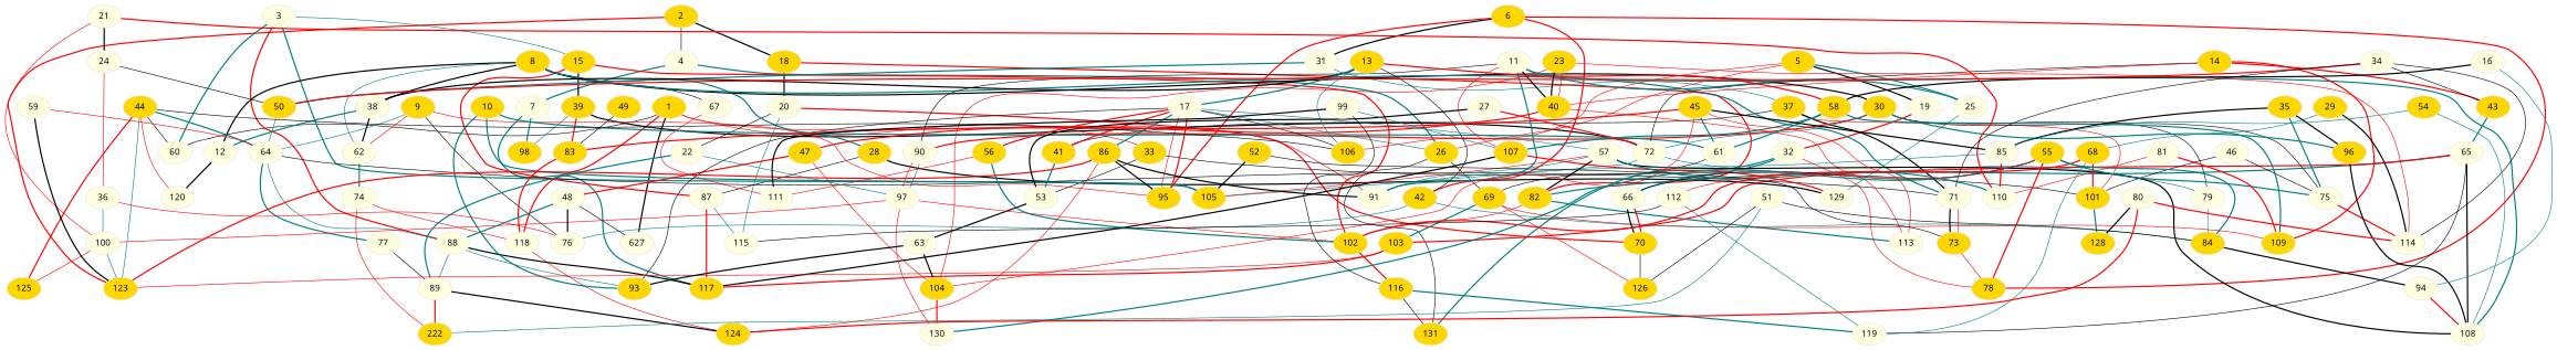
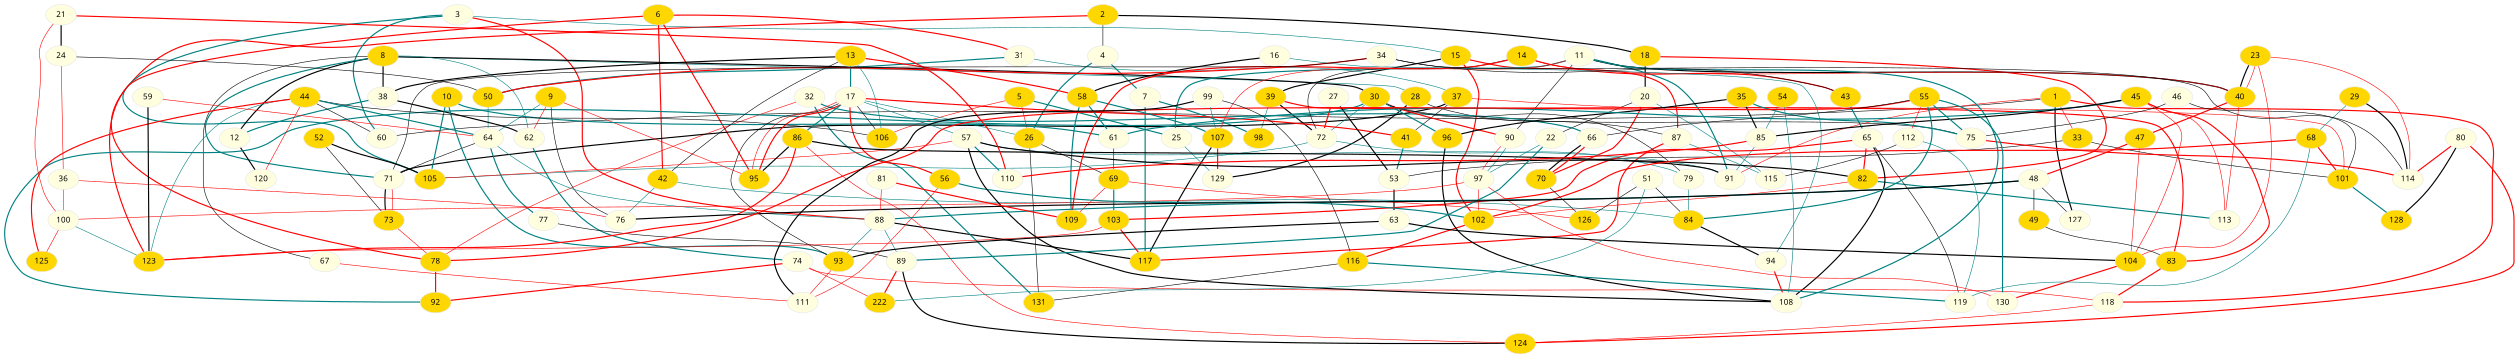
  graph {
    fontname="Noto Sans"
    node [color=gray90 fillcolor=gold fontname="Noto Sans" style=filled]
    edge [color=red fontname="Noto Sans" style=bold]
    1
    33
    60 [fillcolor=lightyellow]
    91 [fillcolor=lightyellow]
    118 [fillcolor=lightyellow]
-   127 [fillcolor=lightyellow label=627]
+   127 [fillcolor=lightyellow]
    53 [fillcolor=lightyellow]
    101
    124
    4 [fillcolor=lightyellow]
    2
    18
    123
    7 [fillcolor=lightyellow]
    26
    20 [fillcolor=lightyellow]
    82
    87 [fillcolor=lightyellow]
    28
    129 [fillcolor=lightyellow]
    3 [fillcolor=lightyellow]
    15
    88 [fillcolor=lightyellow]
    105
    39
    102
    117
    93
    89 [fillcolor=lightyellow]
    98
    69
    131
    5
-   19 [fillcolor=lightyellow]
    25 [fillcolor=lightyellow]
    106
    32 [fillcolor=lightyellow]
    31 [fillcolor=lightyellow]
    6
    42
    78
    95
    50
    37
    76 [fillcolor=lightyellow]
    84
    65 [fillcolor=lightyellow]
    43
+   92
    8
    12 [fillcolor=lightyellow]
    30
    38 [fillcolor=lightyellow]
    62 [fillcolor=lightyellow]
    67 [fillcolor=lightyellow]
    71 [fillcolor=lightyellow]
    120 [fillcolor=lightyellow]
    90 [fillcolor=lightyellow]
    72 [fillcolor=lightyellow]
    75 [fillcolor=lightyellow]
    79 [fillcolor=lightyellow]
    96
    74 [fillcolor=lightyellow]
    111 [fillcolor=lightyellow]
    73
    9
    64 [fillcolor=lightyellow]
    77 [fillcolor=lightyellow]
    10
    61 [fillcolor=lightyellow]
    11 [fillcolor=lightyellow]
    40
    107
    108 [fillcolor=lightyellow]
    47
    113 [fillcolor=lightyellow]
    97 [fillcolor=lightyellow]
    13
    17 [fillcolor=lightyellow]
    58
    41
    56
    57 [fillcolor=lightyellow]
    86
    109
    14
    83
    115 [fillcolor=lightyellow]
    116
    16 [fillcolor=lightyellow]
    94 [fillcolor=lightyellow]
    110 [fillcolor=lightyellow]
    22 [fillcolor=lightyellow]
    70
    66 [fillcolor=lightyellow]
    126
    21 [fillcolor=lightyellow]
    24 [fillcolor=lightyellow]
    100 [fillcolor=lightyellow]
    36 [fillcolor=lightyellow]
    125
    n102 [label=222]
    130 [fillcolor=lightyellow]
    23
    104
    114 [fillcolor=lightyellow]
    103
    27 [fillcolor=lightyellow]
    63 [fillcolor=lightyellow]
    29
    68
    119 [fillcolor=lightyellow]
    128
    34 [fillcolor=lightyellow]
    35
    85 [fillcolor=lightyellow]
    48 [fillcolor=lightyellow]
    44
    45
    46 [fillcolor=lightyellow]
    49
    51 [fillcolor=lightyellow]
    52
    54
    55
    112 [fillcolor=lightyellow]
    59 [fillcolor=lightyellow]
    80 [fillcolor=lightyellow]
    81 [fillcolor=lightyellow]
    99 [fillcolor=lightyellow]
    1 -- 33 [style=solid]
    1 -- 60 [color=black style=solid]
    1 -- 91 [style=solid]
    1 -- 118
    1 -- 127 [color=black]
    33 -- 53 [color=black style=solid]
    33 -- 101 [color=black style=solid]
    118 -- 124 [style=solid]
    53 -- 63 [color=black]
    101 -- 128 [color=teal]
    4 -- 7 [color=teal]
    4 -- 26 [color=teal]
    2 -- 4 [color=black style=solid]
    2 -- 18 [color=black]
    2 -- 123
    18 -- 20 [color=black]
    18 -- 82
    7 -- 117 [color=teal]
    7 -- 98 [color=teal]
    26 -- 69 [color=black style=solid]
    26 -- 131 [color=black style=solid]
    20 -- 115 [color=teal style=solid]
    20 -- 22 [color=black style=solid]
    20 -- 70
    82 -- 102 [style=solid]
    82 -- 113 [color=teal]
    87 -- 117
    87 -- 115 [color=teal style=solid]
    28 -- 87 [color=black style=solid]
    28 -- 129 [color=black]
    3 -- 60 [color=teal]
    3 -- 15 [color=teal style=solid]
    3 -- 88
    3 -- 105 [color=teal]
    15 -- 87
    15 -- 39 [color=black]
    15 -- 102
    88 -- 117 [color=black]
    88 -- 93 [color=teal style=solid]
    88 -- 89 [color=teal style=solid]
    39 -- 98 [color=teal style=solid]
    39 -- 72 [color=black]
    39 -- 83
    102 -- 116
+   93 -- 111 [style=solid]
    89 -- 124 [color=black]
    89 -- n102
    69 -- 109 [style=solid]
    69 -- 126 [style=solid]
    69 -- 103 [color=teal]
    5 -- 26 [style=solid]
-   5 -- 19 [color=black]
    5 -- 25 [color=teal]
    5 -- 106 [style=solid]
-   19 -- 32
    25 -- 129 [color=teal style=solid]
    32 -- 131 [color=teal]
    32 -- 78 [style=solid]
    32 -- 66 [color=teal]
    31 -- 50 [color=teal]
    31 -- 37 [color=teal style=solid]
-   6 -- 31 [color=black]
+   6 -- 31
    6 -- 42
    6 -- 78
    6 -- 95
    42 -- 76 [color=teal style=solid]
    42 -- 84 [color=teal style=solid]
+   78 -- 92
    50 -- 64 [color=teal style=solid]
    37 -- 101 [style=solid]
    37 -- 71 [color=black]
    37 -- 41 [color=black style=solid]
    84 -- 94 [color=black]
-   65 -- 82 [color=teal]
+   65 -- 82
    65 -- 108 [color=black]
    65 -- 103
    65 -- 119 [color=black style=solid]
    43 -- 65 [color=teal]
-   8 -- 28 [color=teal]
+   8 -- 28 [color=teal style=solid]
    8 -- 12 [color=black]
    8 -- 30 [color=black]
    8 -- 38 [color=black]
    8 -- 62 [color=teal style=solid]
    8 -- 67 [color=black style=solid]
    8 -- 71 [color=teal]
    12 -- 120 [color=black]
+   30 -- 92 [color=teal]
    30 -- 90
    30 -- 72 [color=teal style=solid]
    30 -- 75 [color=black style=solid]
    30 -- 79 [color=black style=solid]
    30 -- 96 [color=teal]
    38 -- 12 [color=teal]
    38 -- 62 [color=black]
    62 -- 74 [color=teal]
    67 -- 111 [style=solid]
    71 -- 73 [color=black]
    71 -- 73 [style=solid]
    90 -- 97 [style=solid]
    90 -- 97 [color=teal style=solid]
    72 -- 105 [color=teal style=solid]
    72 -- 79 [color=teal style=solid]
    75 -- 114
    79 -- 84 [color=teal style=solid]
    96 -- 108 [color=black]
    74 -- 118 [style=solid]
+   74 -- 92
    74 -- n102 [style=solid]
    73 -- 78 [style=solid]
    9 -- 95 [style=solid]
    9 -- 76 [color=black style=solid]
    9 -- 62 [style=solid]
    9 -- 64 [color=teal style=solid]
    64 -- 88 [color=teal style=solid]
    64 -- 71 [color=black style=solid]
    64 -- 77 [color=teal]
    77 -- 89 [color=black style=solid]
    10 -- 105 [color=teal]
    10 -- 93 [color=teal]
    10 -- 61 [color=teal]
    61 -- 69 [color=black style=solid]
    11 -- 91 [color=teal]
    11 -- 25 [color=teal]
    11 -- 90 [color=black style=solid]
    11 -- 40 [color=black]
    11 -- 107 [style=solid]
    11 -- 108 [color=teal]
    40 -- 47
    40 -- 113 [style=solid]
    107 -- 129
    107 -- 117 [color=black]
    47 -- 104 [style=solid]
    47 -- 48
    97 -- 102 [style=solid]
    97 -- 100 [style=solid]
    97 -- 130 [style=solid]
    13 -- 106 [color=teal style=solid]
    13 -- 42 [color=black style=solid]
    13 -- 38 [color=black]
    13 -- 17 [color=teal]
    13 -- 58
    17 -- 26 [color=teal style=solid]
    17 -- 93 [color=black style=solid]
    17 -- 106 [color=black style=solid]
    17 -- 95 [style=solid]
    17 -- 95
    17 -- 41
    17 -- 56
    17 -- 57 [color=teal style=solid]
    17 -- 86 [color=teal]
    58 -- 61 [color=teal]
    58 -- 107 [color=teal]
    58 -- 109 [color=teal]
    41 -- 53 [color=teal]
    56 -- 102 [color=teal]
    56 -- 111 [style=solid]
    57 -- 91 [color=teal style=solid]
    57 -- 82 [color=black]
    57 -- 105 [style=solid]
    57 -- 108 [color=black]
    57 -- 110 [color=teal]
    86 -- 91 [color=black]
    86 -- 124 [style=solid]
    86 -- 123
    86 -- 95 [color=black]
    14 -- 43
    14 -- 72 [color=black style=solid]
    14 -- 40 [style=solid]
    14 -- 109
    83 -- 118
    116 -- 131 [color=black style=solid]
    116 -- 119 [color=teal]
    16 -- 58 [color=black]
    16 -- 94 [color=teal style=solid]
    94 -- 108
    22 -- 89 [color=teal]
    22 -- 97 [color=teal style=solid]
    70 -- 126 [color=black style=solid]
    66 -- 70 [color=black]
    66 -- 70
    21 -- 110
    21 -- 24 [color=black]
    21 -- 100 [style=solid]
    24 -- 50 [color=black style=solid]
    24 -- 36 [style=solid]
    100 -- 123 [color=teal style=solid]
    100 -- 125 [style=solid]
    36 -- 76 [style=solid]
    36 -- 100 [color=teal style=solid]
    23 -- 40 [color=black]
    23 -- 40 [style=solid]
    23 -- 104 [style=solid]
    23 -- 114 [style=solid]
    104 -- 130
    103 -- 123 [style=solid]
    103 -- 117
    27 -- 53 [color=black]
    27 -- 72
    63 -- 93 [color=black]
    63 -- 104 [color=black]
    29 -- 114 [color=black]
    29 -- 68 [color=teal style=solid]
    68 -- 101
    68 -- 102
    68 -- 119 [color=teal style=solid]
    34 -- 50
    34 -- 43 [color=black style=solid]
    34 -- 71 [color=black style=solid]
    34 -- 114 [color=black style=solid]
    35 -- 75 [color=teal]
    35 -- 96 [color=black]
    35 -- 85 [color=black]
    85 -- 91 [color=teal style=solid]
    85 -- 110
    48 -- 127 [color=black style=solid]
    48 -- 88 [color=teal]
    48 -- 76 [color=black]
+   48 -- 49 [color=black style=solid]
    44 -- 60 [color=black style=solid]
    44 -- 123 [color=teal style=solid]
    44 -- 106 [color=black style=solid]
    44 -- 120 [style=solid]
    44 -- 64 [color=teal]
    44 -- 125
    45 -- 61 [color=teal]
    45 -- 113 [style=solid]
    45 -- 83
    45 -- 104 [style=solid]
    45 -- 85 [color=black]
    46 -- 101 [color=black style=solid]
    46 -- 75 [color=black style=solid]
    49 -- 83 [color=black style=solid]
    51 -- 84 [color=black style=solid]
    51 -- 126 [color=black style=solid]
    51 -- n102 [color=teal style=solid]
    52 -- 105 [color=black]
    52 -- 73 [color=black style=solid]
    54 -- 108 [color=teal style=solid]
    54 -- 85 [color=teal style=solid]
    55 -- 78
    55 -- 84 [color=teal]
    55 -- 75 [color=teal]
    55 -- 66 [color=black style=solid]
    55 -- 130 [color=teal]
    55 -- 112 [style=solid]
    112 -- 115 [color=black style=solid]
    112 -- 119 [color=teal style=solid]
    59 -- 123 [color=black]
    59 -- 64 [style=solid]
    80 -- 124
    80 -- 114
    80 -- 128 [color=black]
    81 -- 109
-   81 -- 110 [style=solid]
+   81 -- 88 [style=solid]
    99 -- 111 [color=black]
    99 -- 107 [color=teal style=solid]
    99 -- 116 [color=black style=solid]
  }
